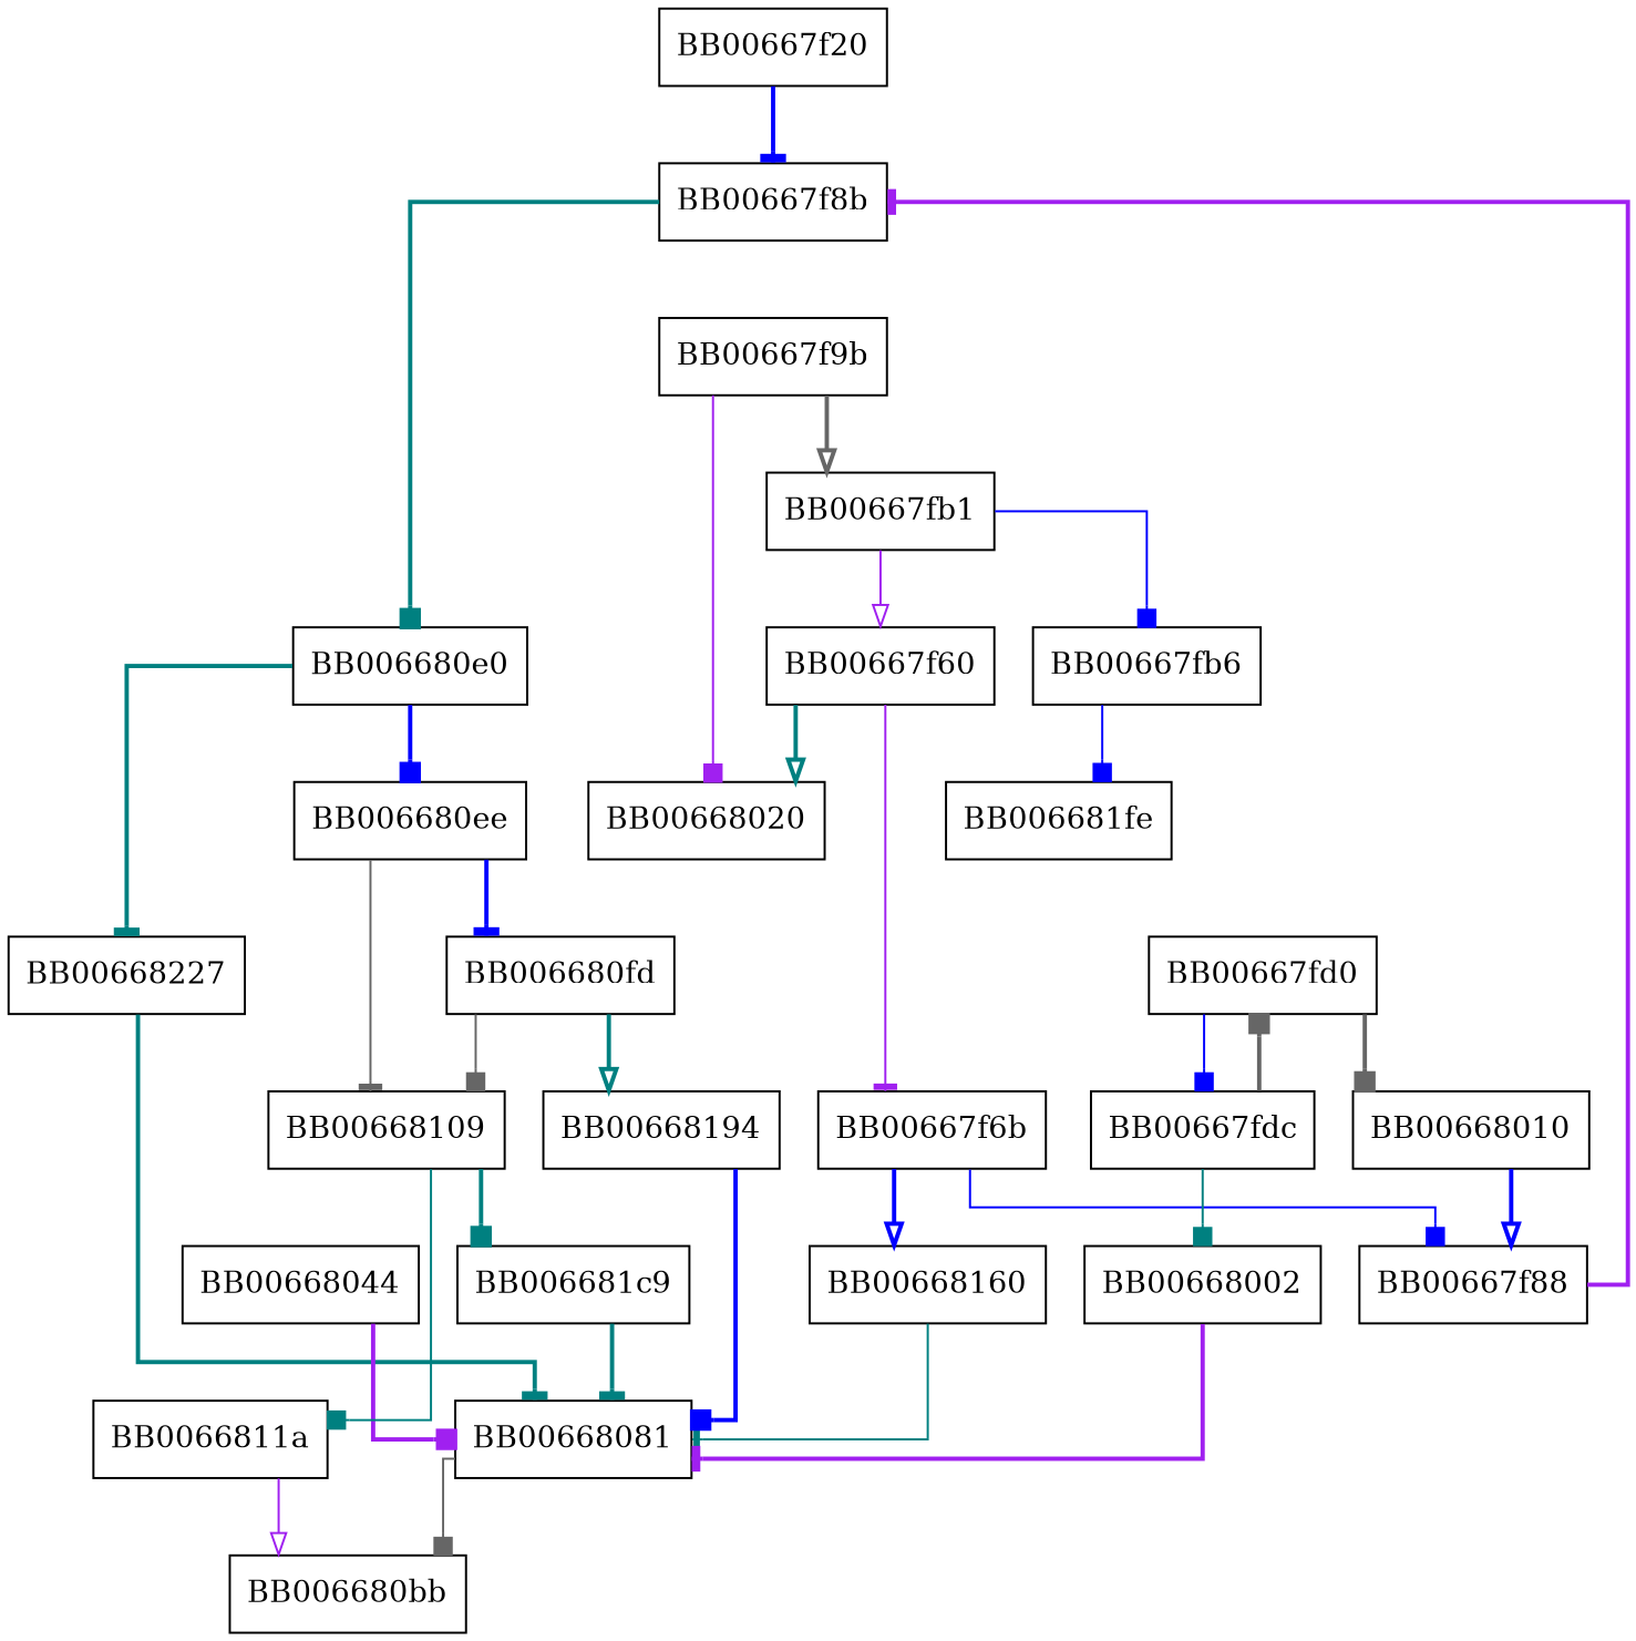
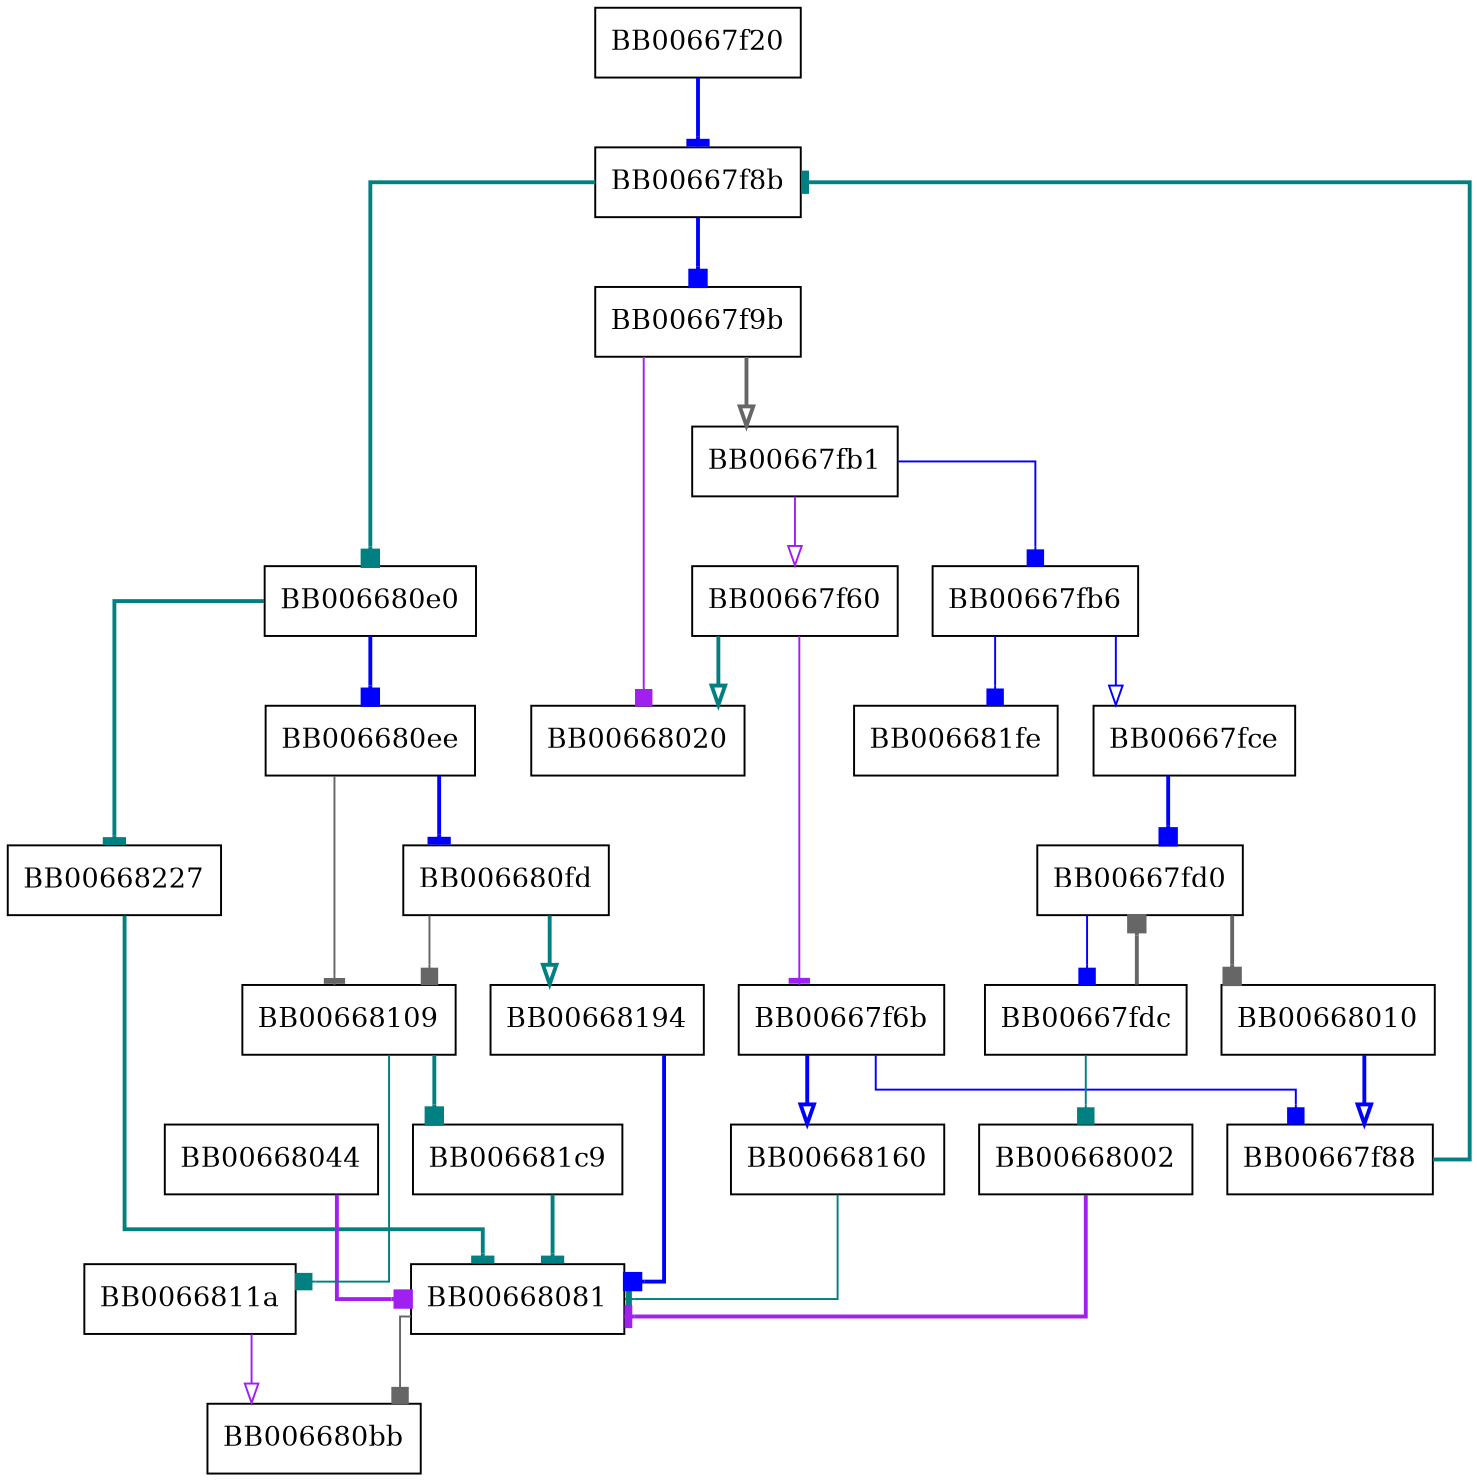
  digraph {
    splines=ortho
    node [shape=box]
    edge [arrowhead=box color=blue style=bold]
    BB00667f20
    BB00667f8b
    BB006680e0
    BB00667f9b
    BB00668227
    BB006680ee
    BB00668020
    BB00667fb1
    BB00667f60
    BB00667f6b
    BB00668160
    BB00667f88
    BB00668044
    BB00668081
    BB006680bb
    BB00668109
    BB006680fd
    BB00667fb6
    BB006681fe
+   BB00667fce
    BB00667fd0
    BB00668010
    BB00667fdc
    BB00668002
    BB006681c9
    BB0066811a
    BB00668194
    BB00667f20 -> BB00667f8b [arrowhead=tee]
    BB00667f8b -> BB006680e0 [color=teal]
+   BB00667f8b -> BB00667f9b
    BB006680e0 -> BB00668227 [arrowhead=tee color=teal]
    BB006680e0 -> BB006680ee
    BB00667f9b -> BB00668020 [color=purple style=solid]
    BB00667f9b -> BB00667fb1 [arrowhead=onormal color=gray40]
    BB00668227 -> BB00668081 [arrowhead=tee color=teal]
    BB006680ee -> BB00668109 [arrowhead=tee color=gray40 style=solid]
    BB006680ee -> BB006680fd [arrowhead=tee]
    BB00667fb1 -> BB00667f60 [arrowhead=onormal color=purple style=solid]
    BB00667fb1 -> BB00667fb6 [style=solid]
    BB00667f60 -> BB00668020 [arrowhead=onormal color=teal]
    BB00667f60 -> BB00667f6b [arrowhead=tee color=purple style=solid]
    BB00667f6b -> BB00668160 [arrowhead=onormal]
    BB00667f6b -> BB00667f88 [style=solid]
    BB00668160 -> BB00668081 [arrowhead=tee color=teal style=solid]
-   BB00667f88 -> BB00667f8b [arrowhead=tee color=purple]
+   BB00667f88 -> BB00667f8b [arrowhead=tee color=teal]
    BB00668044 -> BB00668081 [color=purple]
    BB00668081 -> BB006680bb [color=gray40 style=solid]
    BB00668109 -> BB006681c9 [color=teal]
    BB00668109 -> BB0066811a [color=teal style=solid]
    BB006680fd -> BB00668109 [color=gray40 style=solid]
    BB006680fd -> BB00668194 [arrowhead=onormal color=teal]
    BB00667fb6 -> BB006681fe [style=solid]
+   BB00667fb6 -> BB00667fce [arrowhead=onormal style=solid]
+   BB00667fce -> BB00667fd0
    BB00667fd0 -> BB00668010 [color=gray40]
    BB00667fd0 -> BB00667fdc [style=solid]
    BB00668010 -> BB00667f88 [arrowhead=onormal]
    BB00667fdc -> BB00667fd0 [color=gray40]
    BB00667fdc -> BB00668002 [color=teal style=solid]
    BB00668002 -> BB00668081 [arrowhead=tee color=purple]
    BB006681c9 -> BB00668081 [arrowhead=tee color=teal]
    BB0066811a -> BB006680bb [arrowhead=onormal color=purple style=solid]
    BB00668194 -> BB00668081
  }
